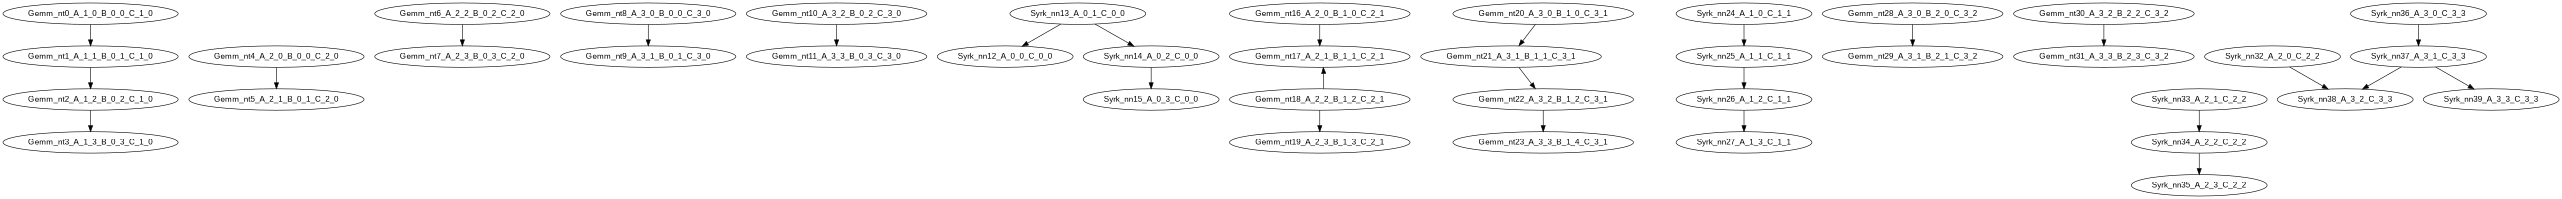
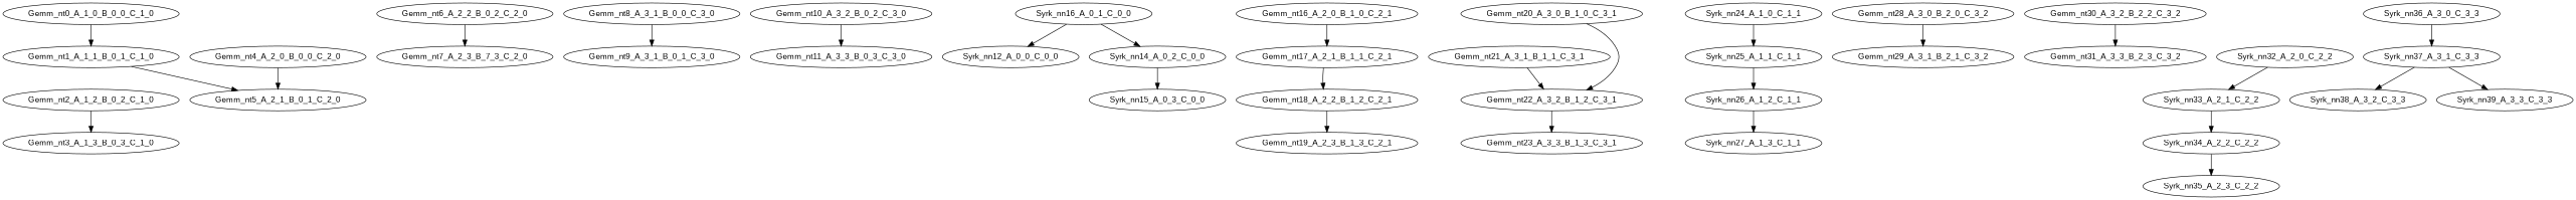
  digraph {
    fontname="Liberation Sans"
    node [fontname="Liberation Sans"]
    edge [fontname="Liberation Sans"]
    Gemm_nt0_A_1_0_B_0_0_C_1_0
    Gemm_nt1_A_1_1_B_0_1_C_1_0
    Gemm_nt2_A_1_2_B_0_2_C_1_0
    Gemm_nt3_A_1_3_B_0_3_C_1_0
    Gemm_nt4_A_2_0_B_0_0_C_2_0
    Gemm_nt5_A_2_1_B_0_1_C_2_0
    Gemm_nt6_A_2_2_B_0_2_C_2_0
-   Gemm_nt7_A_2_3_B_0_3_C_2_0
-   Gemm_nt8_A_3_0_B_0_0_C_3_0
+   Gemm_nt7_A_2_3_B_0_3_C_2_0 [label=Gemm_nt7_A_2_3_B_7_3_C_2_0]
+   Gemm_nt8_A_3_0_B_0_0_C_3_0 [label=Gemm_nt8_A_3_1_B_0_0_C_3_0]
    Gemm_nt9_A_3_1_B_0_1_C_3_0
    Gemm_nt10_A_3_2_B_0_2_C_3_0
    Gemm_nt11_A_3_3_B_0_3_C_3_0
-   Syrk_nn13_A_0_1_C_0_0
+   Syrk_nn13_A_0_1_C_0_0 [label=Syrk_nn16_A_0_1_C_0_0]
    Syrk_nn12_A_0_0_C_0_0
    Syrk_nn14_A_0_2_C_0_0
    Syrk_nn15_A_0_3_C_0_0
    Gemm_nt16_A_2_0_B_1_0_C_2_1
    Gemm_nt17_A_2_1_B_1_1_C_2_1
    Gemm_nt18_A_2_2_B_1_2_C_2_1
    Gemm_nt19_A_2_3_B_1_3_C_2_1
    Gemm_nt20_A_3_0_B_1_0_C_3_1
    Gemm_nt21_A_3_1_B_1_1_C_3_1
    Gemm_nt22_A_3_2_B_1_2_C_3_1
-   Gemm_nt23_A_3_3_B_1_3_C_3_1 [label=Gemm_nt23_A_3_3_B_1_4_C_3_1]
+   Gemm_nt23_A_3_3_B_1_3_C_3_1
    Syrk_nn24_A_1_0_C_1_1
    Syrk_nn25_A_1_1_C_1_1
    Syrk_nn26_A_1_2_C_1_1
    Syrk_nn27_A_1_3_C_1_1
    Gemm_nt28_A_3_0_B_2_0_C_3_2
    Gemm_nt29_A_3_1_B_2_1_C_3_2
    Gemm_nt30_A_3_2_B_2_2_C_3_2
    Gemm_nt31_A_3_3_B_2_3_C_3_2
    Syrk_nn32_A_2_0_C_2_2
    Syrk_nn33_A_2_1_C_2_2
    Syrk_nn34_A_2_2_C_2_2
    Syrk_nn35_A_2_3_C_2_2
    Syrk_nn36_A_3_0_C_3_3
    Syrk_nn37_A_3_1_C_3_3
    Syrk_nn38_A_3_2_C_3_3
    Syrk_nn39_A_3_3_C_3_3
    Gemm_nt0_A_1_0_B_0_0_C_1_0 -> Gemm_nt1_A_1_1_B_0_1_C_1_0
-   Gemm_nt1_A_1_1_B_0_1_C_1_0 -> Gemm_nt2_A_1_2_B_0_2_C_1_0
+   Gemm_nt1_A_1_1_B_0_1_C_1_0 -> Gemm_nt5_A_2_1_B_0_1_C_2_0
    Gemm_nt2_A_1_2_B_0_2_C_1_0 -> Gemm_nt3_A_1_3_B_0_3_C_1_0
    Gemm_nt4_A_2_0_B_0_0_C_2_0 -> Gemm_nt5_A_2_1_B_0_1_C_2_0
    Gemm_nt6_A_2_2_B_0_2_C_2_0 -> Gemm_nt7_A_2_3_B_0_3_C_2_0
    Gemm_nt8_A_3_0_B_0_0_C_3_0 -> Gemm_nt9_A_3_1_B_0_1_C_3_0
    Gemm_nt10_A_3_2_B_0_2_C_3_0 -> Gemm_nt11_A_3_3_B_0_3_C_3_0
    Syrk_nn13_A_0_1_C_0_0 -> Syrk_nn12_A_0_0_C_0_0
    Syrk_nn13_A_0_1_C_0_0 -> Syrk_nn14_A_0_2_C_0_0
    Syrk_nn14_A_0_2_C_0_0 -> Syrk_nn15_A_0_3_C_0_0
    Gemm_nt16_A_2_0_B_1_0_C_2_1 -> Gemm_nt17_A_2_1_B_1_1_C_2_1
-   Gemm_nt18_A_2_2_B_1_2_C_2_1 -> Gemm_nt17_A_2_1_B_1_1_C_2_1
+   Gemm_nt17_A_2_1_B_1_1_C_2_1 -> Gemm_nt18_A_2_2_B_1_2_C_2_1
    Gemm_nt18_A_2_2_B_1_2_C_2_1 -> Gemm_nt19_A_2_3_B_1_3_C_2_1
-   Gemm_nt20_A_3_0_B_1_0_C_3_1 -> Gemm_nt21_A_3_1_B_1_1_C_3_1
+   Gemm_nt20_A_3_0_B_1_0_C_3_1 -> Gemm_nt22_A_3_2_B_1_2_C_3_1
    Gemm_nt21_A_3_1_B_1_1_C_3_1 -> Gemm_nt22_A_3_2_B_1_2_C_3_1
    Gemm_nt22_A_3_2_B_1_2_C_3_1 -> Gemm_nt23_A_3_3_B_1_3_C_3_1
    Syrk_nn24_A_1_0_C_1_1 -> Syrk_nn25_A_1_1_C_1_1
    Syrk_nn25_A_1_1_C_1_1 -> Syrk_nn26_A_1_2_C_1_1
    Syrk_nn26_A_1_2_C_1_1 -> Syrk_nn27_A_1_3_C_1_1
    Gemm_nt28_A_3_0_B_2_0_C_3_2 -> Gemm_nt29_A_3_1_B_2_1_C_3_2
    Gemm_nt30_A_3_2_B_2_2_C_3_2 -> Gemm_nt31_A_3_3_B_2_3_C_3_2
-   Syrk_nn32_A_2_0_C_2_2 -> Syrk_nn38_A_3_2_C_3_3
+   Syrk_nn32_A_2_0_C_2_2 -> Syrk_nn33_A_2_1_C_2_2
    Syrk_nn33_A_2_1_C_2_2 -> Syrk_nn34_A_2_2_C_2_2
    Syrk_nn34_A_2_2_C_2_2 -> Syrk_nn35_A_2_3_C_2_2
    Syrk_nn36_A_3_0_C_3_3 -> Syrk_nn37_A_3_1_C_3_3
    Syrk_nn37_A_3_1_C_3_3 -> Syrk_nn38_A_3_2_C_3_3
    Syrk_nn37_A_3_1_C_3_3 -> Syrk_nn39_A_3_3_C_3_3
  }
